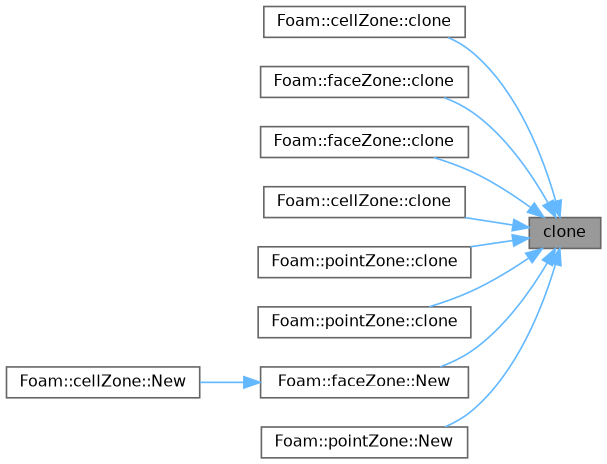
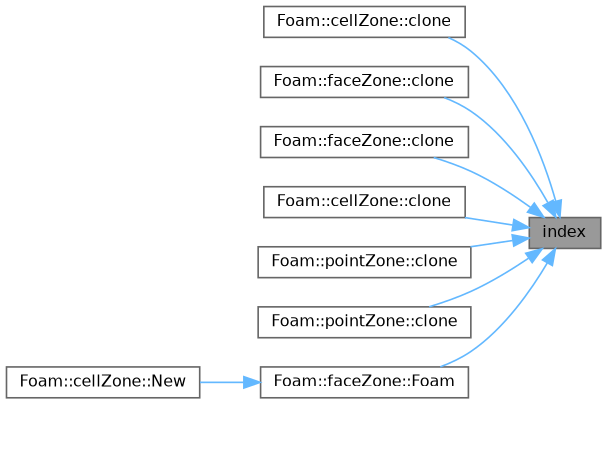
  digraph {
    rankdir=RL
    node [color=grey40 fillcolor=white fontname=Helvetica fontsize=10 shape=box style=filled]
    edge [color=steelblue1 dir=back fontname=Helvetica fontsize=10 labelfontname=Helvetica labelfontsize=10 style=solid]
-   n1 [color=gray40 fillcolor=grey60 fontcolor=black height=0.2 label=clone width=0.4]
+   n1 [color=gray40 fillcolor=grey60 fontcolor=black height=0.2 label=index width=0.4]
    n2 [height=0.2 label="Foam::cellZone::clone" width=0.4]
    n3 [height=0.2 label="Foam::faceZone::clone" width=0.4]
    n4 [height=0.2 label="Foam::faceZone::clone" width=0.4]
    n5 [height=0.2 label="Foam::cellZone::clone" width=0.4]
    n6 [height=0.2 label="Foam::pointZone::clone" width=0.4]
    n7 [height=0.2 label="Foam::pointZone::clone" width=0.4]
-   n8 [height=0.2 label="Foam::faceZone::New" width=0.4]
-   n9 [height=0.2 label="Foam::pointZone::New" width=0.4]
+   n8 [height=0.2 label="Foam::faceZone::Foam" width=0.4]
    n10 [height=0.2 label="Foam::cellZone::New" width=0.4]
    n1 -> n2
    n1 -> n3
    n1 -> n4
    n1 -> n5
    n1 -> n6
    n1 -> n7
    n1 -> n8
-   n1 -> n9
    n8 -> n10
  }
